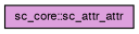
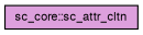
  digraph {
    rankdir=TB
-   n1 [color=black fillcolor=plum fontname=FreeSans fontsize=10 height=0.2 label="sc_core::sc_attr_attr" shape=record style=filled width=0.4]
+   n1 [color=black fillcolor=plum fontname=FreeSans fontsize=10 height=0.2 label="sc_core::sc_attr_cltn" shape=record style=filled width=0.4]
  }
